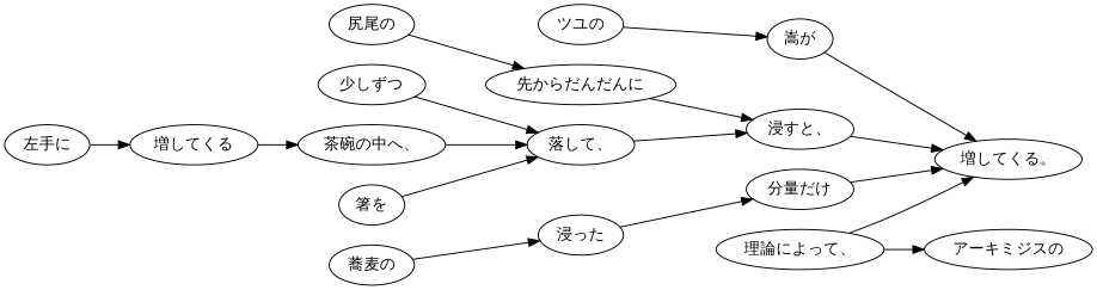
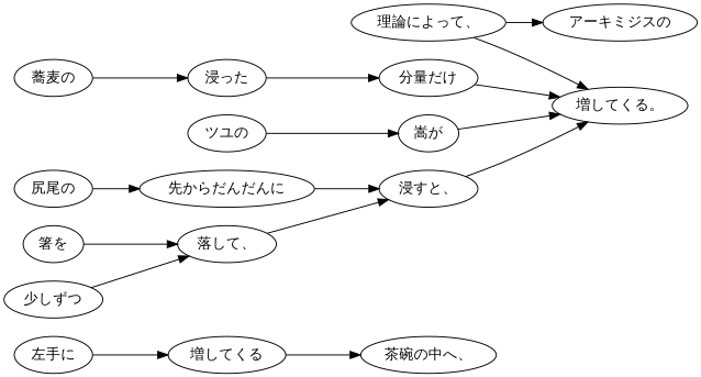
  digraph {
    rankdir=LR
    n1 [label="左手に"]
    n2 [label="増してくる"]
    n3 [label="茶碗の中へ、"]
    n4 [label="落して、"]
    n5 [label="浸すと、"]
    n6 [label="箸を"]
    n7 [label="少しずつ"]
    n8 [label="増してくる。"]
    n9 [label="尻尾の"]
    n10 [label="先からだんだんに"]
    n11 [label="アーキミジスの"]
    n12 [label="理論によって、"]
    n13 [label="蕎麦の"]
    n14 [label="浸った"]
    n15 [label="分量だけ"]
    n16 [label="ツユの"]
    n17 [label="嵩が"]
    n1 -> n2
    n2 -> n3
-   n3 -> n4
    n4 -> n5
    n5 -> n8
    n6 -> n4
    n7 -> n4
    n9 -> n10
    n10 -> n5
    n12 -> n8
    n12 -> n11
    n13 -> n14
    n14 -> n15
    n15 -> n8
    n16 -> n17
    n17 -> n8
  }
